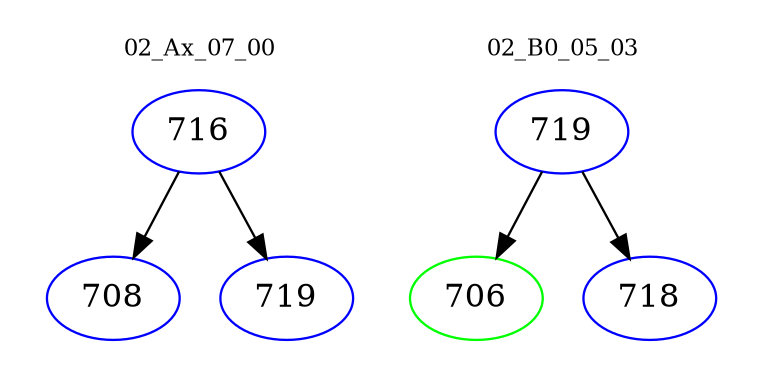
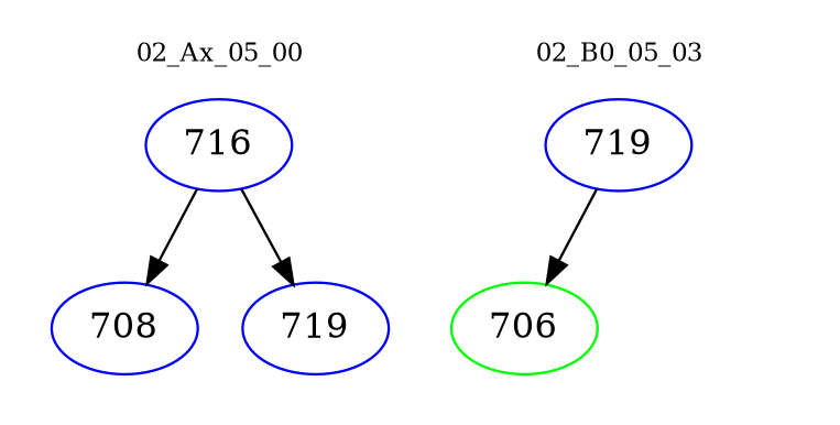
  digraph {
    node [color=blue]
    edge [color=black]
    n1 [label=716]
    n2 [label=708]
    n3 [label=719]
    n4 [label=719]
    n5 [color=green label=706]
-   n6 [label=718]
    subgraph cluster_1 {
      color=white
      fontsize=10
-     label="02_Ax_07_00"
+     label="02_Ax_05_00"
      n1
      n2
      n3
    }
    subgraph cluster_2 {
      color=white
      fontsize=10
      label="02_B0_05_03"
      n4
      n5
-     n6
    }
    n1 -> n2
    n1 -> n3
    n4 -> n5
-   n4 -> n6
  }
